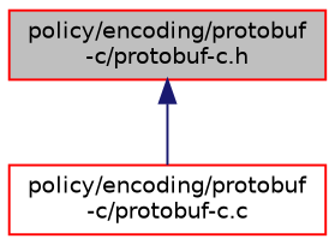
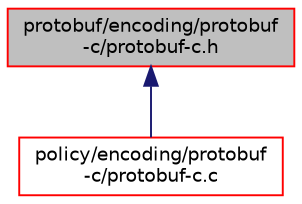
  digraph {
    node [color=red fontname=Helvetica fontsize=10 shape=record style=filled]
-   n1 [fillcolor=grey75 fontcolor=black height=0.2 label="policy/encoding/protobuf\l-c/protobuf-c.h" width=0.4]
+   n1 [fillcolor=grey75 fontcolor=black height=0.2 label="protobuf/encoding/protobuf\l-c/protobuf-c.h" width=0.4]
    n2 [fillcolor=white height=0.2 label="policy/encoding/protobuf\l-c/protobuf-c.c" width=0.4]
    n1 -> n2 [color=midnightblue dir=back fontname=Helvetica fontsize=10 labelfontname=Helvetica labelfontsize=10 style=solid]
  }
